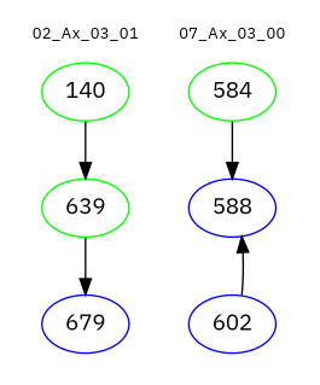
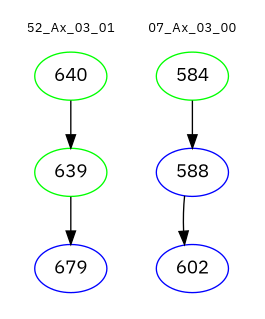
  digraph {
    fontname="IBM Plex Sans"
    node [color=green fontname="IBM Plex Sans"]
    edge [color=black fontname="IBM Plex Sans"]
-   n1 [label=140]
+   n1 [label=640]
    n2 [label=639]
    n3 [color=blue label=679]
    n4 [label=584]
    n5 [color=blue label=588]
    n6 [color=blue label=602]
    subgraph cluster_1 {
      color=white
      fontsize=10
-     label="02_Ax_03_01"
+     label="52_Ax_03_01"
      n1
      n2
      n3
    }
    subgraph cluster_2 {
      color=white
      fontsize=10
      label="07_Ax_03_00"
      n4
      n5
      n6
    }
    n1 -> n2
    n2 -> n3
    n4 -> n5
-   n6 -> n5
+   n5 -> n6
  }
